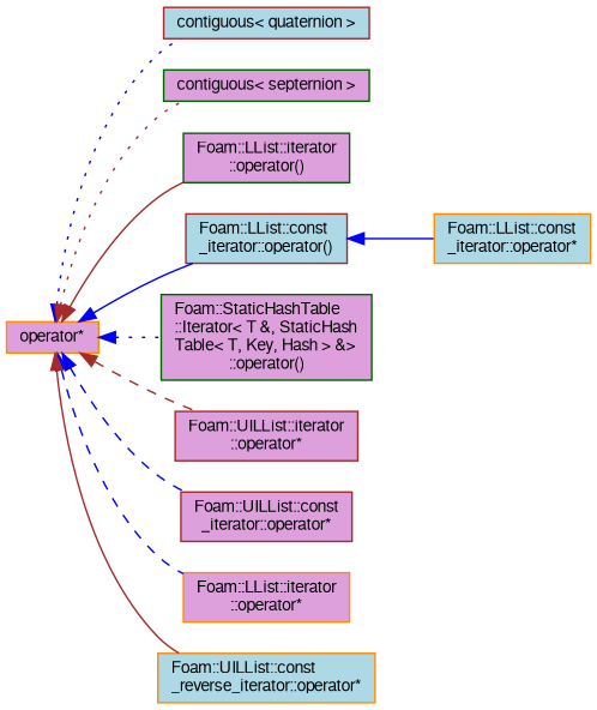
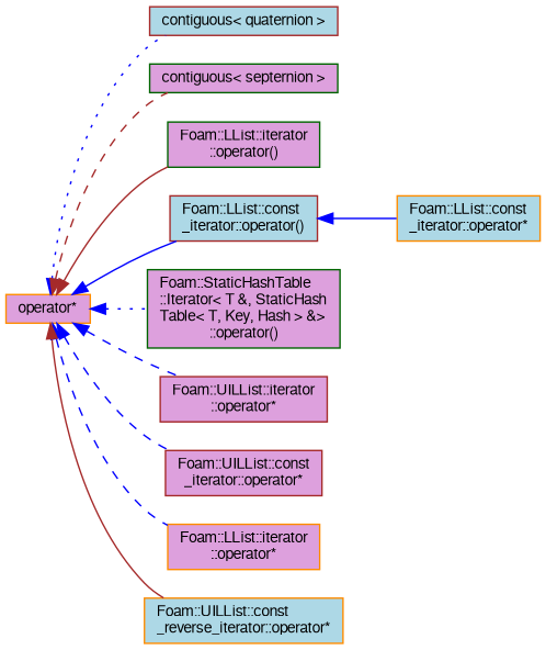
  digraph {
    rankdir=LR
    node [color=darkorange fillcolor=plum fontname=FreeSans fontsize=10 shape=record style=filled]
    edge [color=blue dir=back fontname=FreeSans fontsize=10 labelfontname=FreeSans labelfontsize=10 style=dashed]
    n1 [fontcolor=black height=0.2 label="operator*" width=0.4]
    n2 [color=brown fillcolor=lightblue height=0.2 label="contiguous\< quaternion \>" width=0.4]
    n3 [color=darkgreen height=0.2 label="contiguous\< septernion \>" width=0.4]
    n4 [color=darkgreen height=0.2 label="Foam::LList::iterator\l::operator()" width=0.4]
    n5 [color=brown fillcolor=lightblue height=0.2 label="Foam::LList::const\l_iterator::operator()" width=0.4]
    n6 [color=darkgreen height=0.2 label="Foam::StaticHashTable\l::Iterator\< T &, StaticHash\lTable\< T, Key, Hash \> &\>\l::operator()" width=0.4]
    n7 [color=brown height=0.2 label="Foam::UILList::iterator\l::operator*" width=0.4]
    n8 [color=brown height=0.2 label="Foam::UILList::const\l_iterator::operator*" width=0.4]
    n9 [height=0.2 label="Foam::LList::iterator\l::operator*" width=0.4]
    n10 [fillcolor=lightblue height=0.2 label="Foam::UILList::const\l_reverse_iterator::operator*" width=0.4]
    n11 [fillcolor=lightblue height=0.2 label="Foam::LList::const\l_iterator::operator*" width=0.4]
    n1 -> n2 [style=dotted]
-   n1 -> n3 [color=brown style=dotted]
+   n1 -> n3 [color=brown]
    n1 -> n4 [color=brown style=solid]
    n1 -> n5 [style=solid]
    n1 -> n6 [style=dotted]
-   n1 -> n7 [color=brown]
+   n1 -> n7
    n1 -> n8
    n1 -> n9
    n1 -> n10 [color=brown style=solid]
    n5 -> n11 [style=solid]
  }
